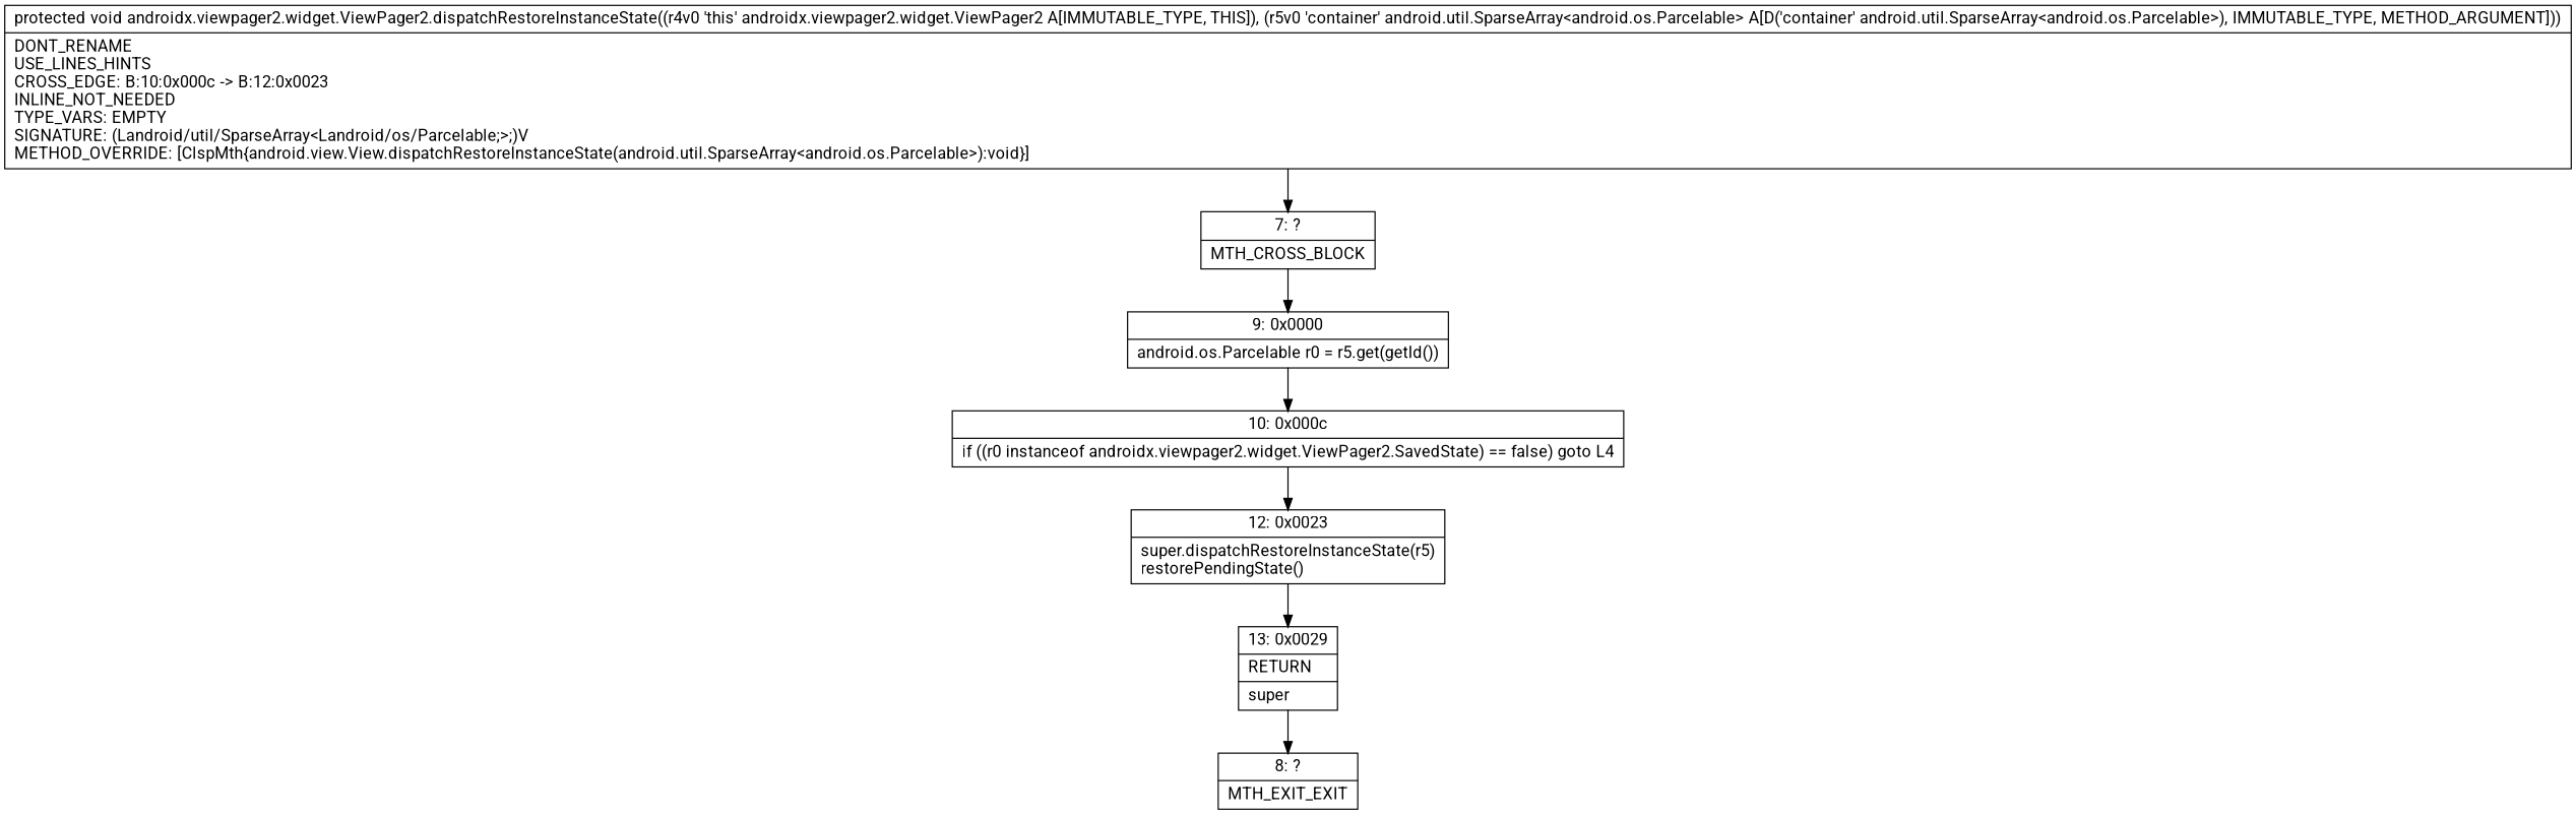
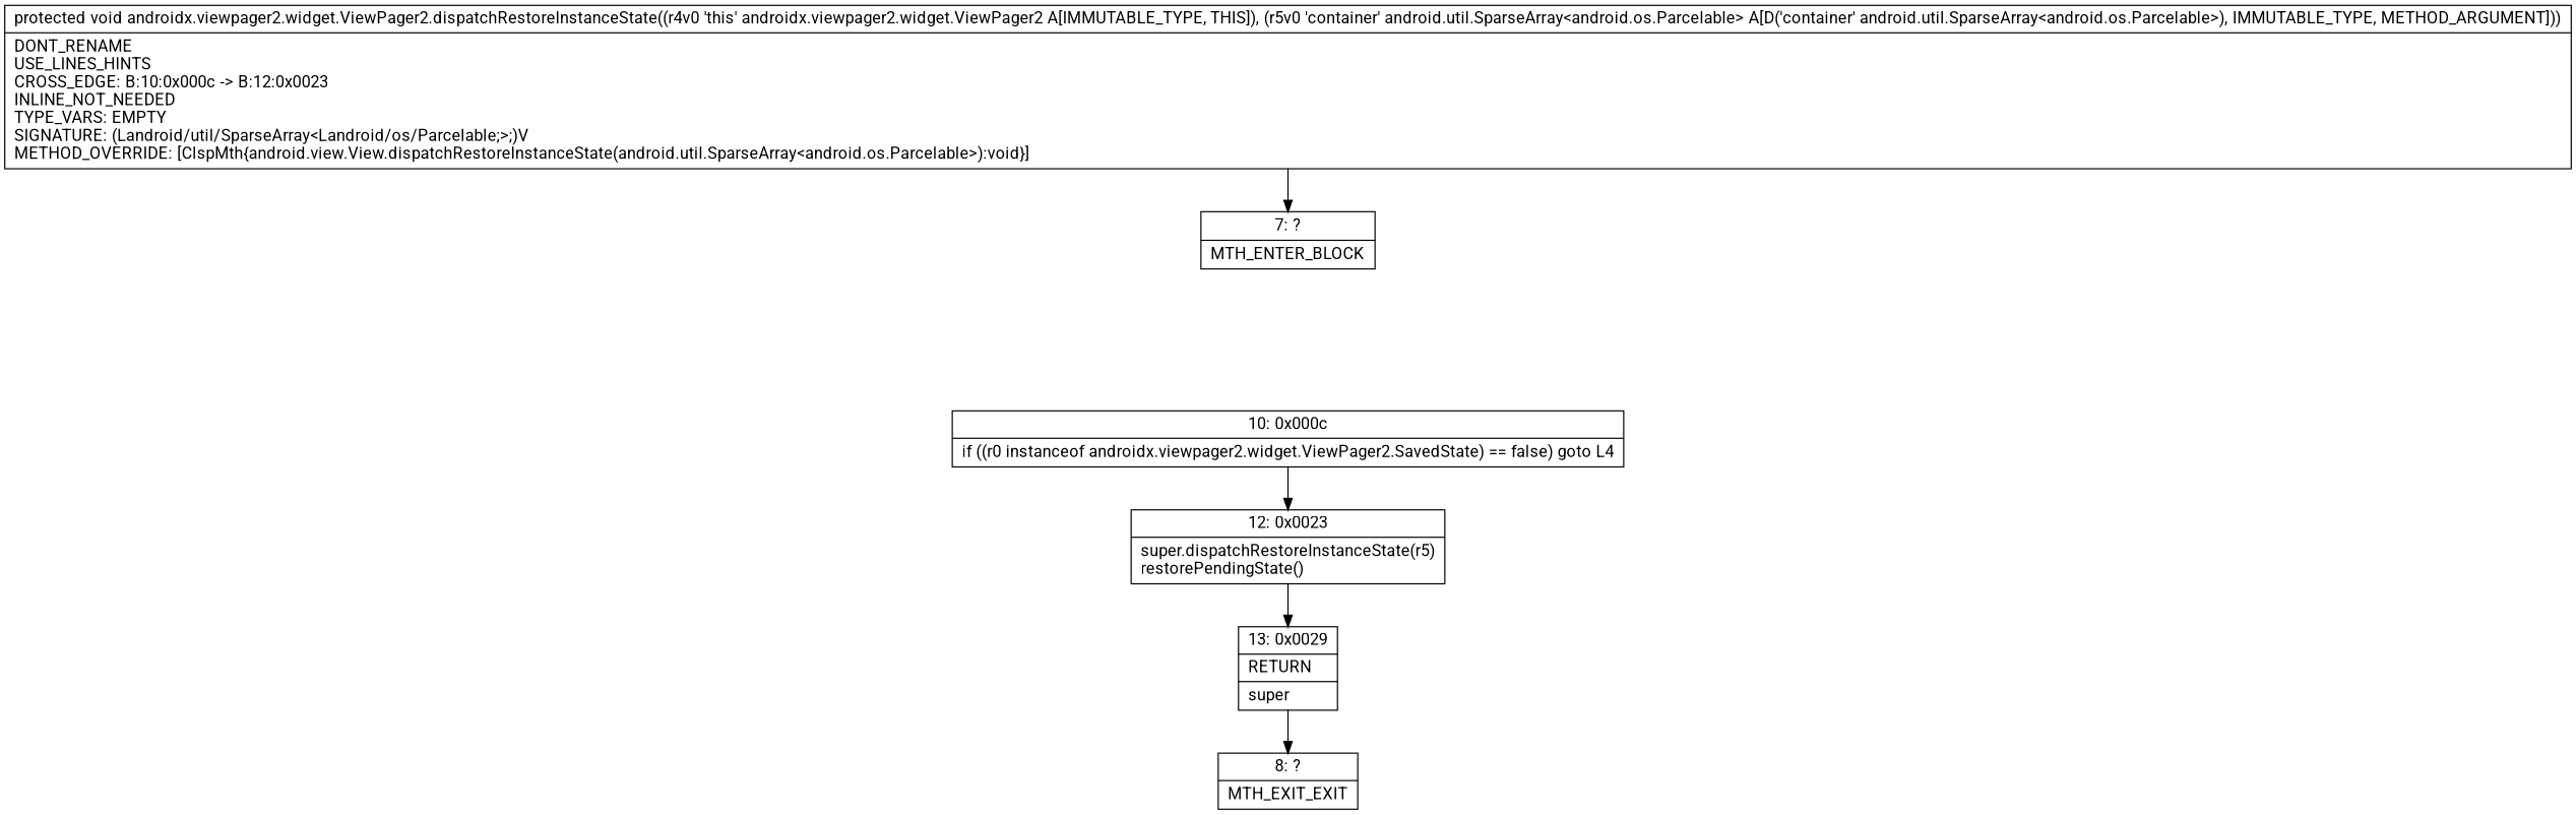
  digraph {
    fontname=Roboto
    node [fontname=Roboto shape=record]
    edge [fontname=Roboto]
-   n1 [label="{7\:\ ?|MTH_CROSS_BLOCK\l}"]
-   n2 [label="{9\:\ 0x0000|android.os.Parcelable r0 = r5.get(getId())\l}"]
+   n1 [label="{7\:\ ?|MTH_ENTER_BLOCK\l}"]
    n3 [label="{10\:\ 0x000c|if ((r0 instanceof androidx.viewpager2.widget.ViewPager2.SavedState) == false) goto L4\l}"]
    n4 [label="{12\:\ 0x0023|super.dispatchRestoreInstanceState(r5)\lrestorePendingState()\l}"]
    n5 [label="{13\:\ 0x0029|RETURN\l|super\l}"]
    n6 [label="{8\:\ ?|MTH_EXIT_EXIT\l}"]
    n7 [label="{protected void androidx.viewpager2.widget.ViewPager2.dispatchRestoreInstanceState((r4v0 'this' androidx.viewpager2.widget.ViewPager2 A[IMMUTABLE_TYPE, THIS]), (r5v0 'container' android.util.SparseArray\<android.os.Parcelable\> A[D('container' android.util.SparseArray\<android.os.Parcelable\>), IMMUTABLE_TYPE, METHOD_ARGUMENT]))  | DONT_RENAME\lUSE_LINES_HINTS\lCROSS_EDGE: B:10:0x000c \-\> B:12:0x0023\lINLINE_NOT_NEEDED\lTYPE_VARS: EMPTY\lSIGNATURE: (Landroid\/util\/SparseArray\<Landroid\/os\/Parcelable;\>;)V\lMETHOD_OVERRIDE: [ClspMth\{android.view.View.dispatchRestoreInstanceState(android.util.SparseArray\<android.os.Parcelable\>):void\}]\l}"]
-   n1 -> n2
-   n2 -> n3
    n3 -> n4
    n4 -> n5
    n5 -> n6
    n7 -> n1
  }
